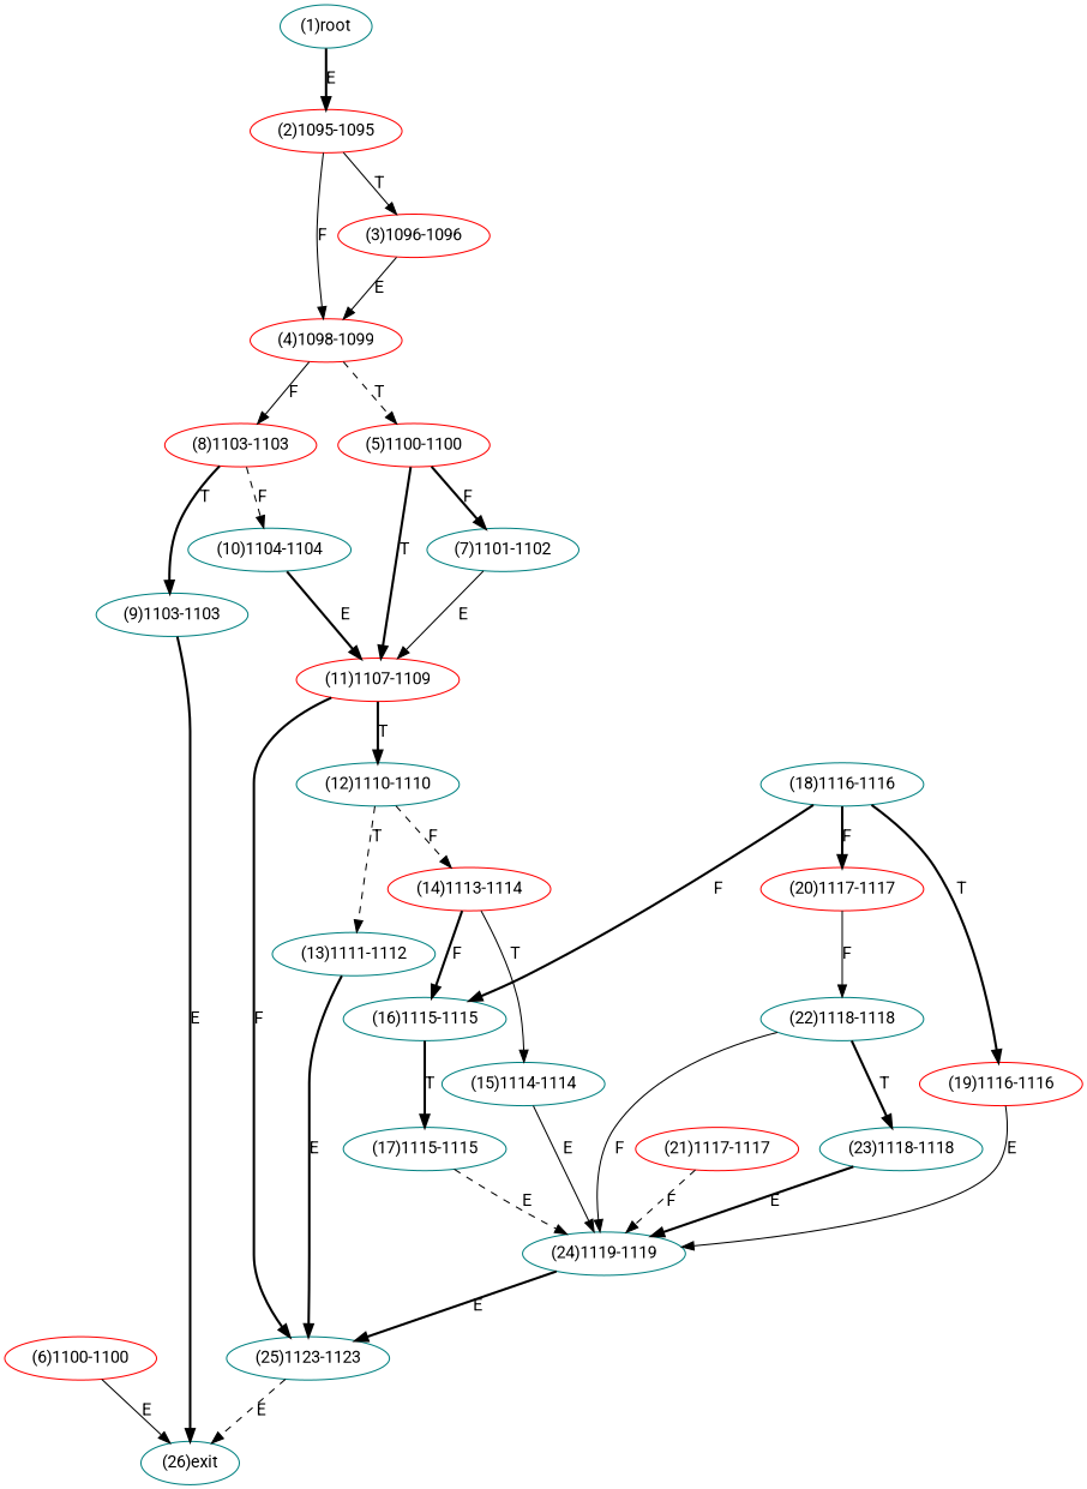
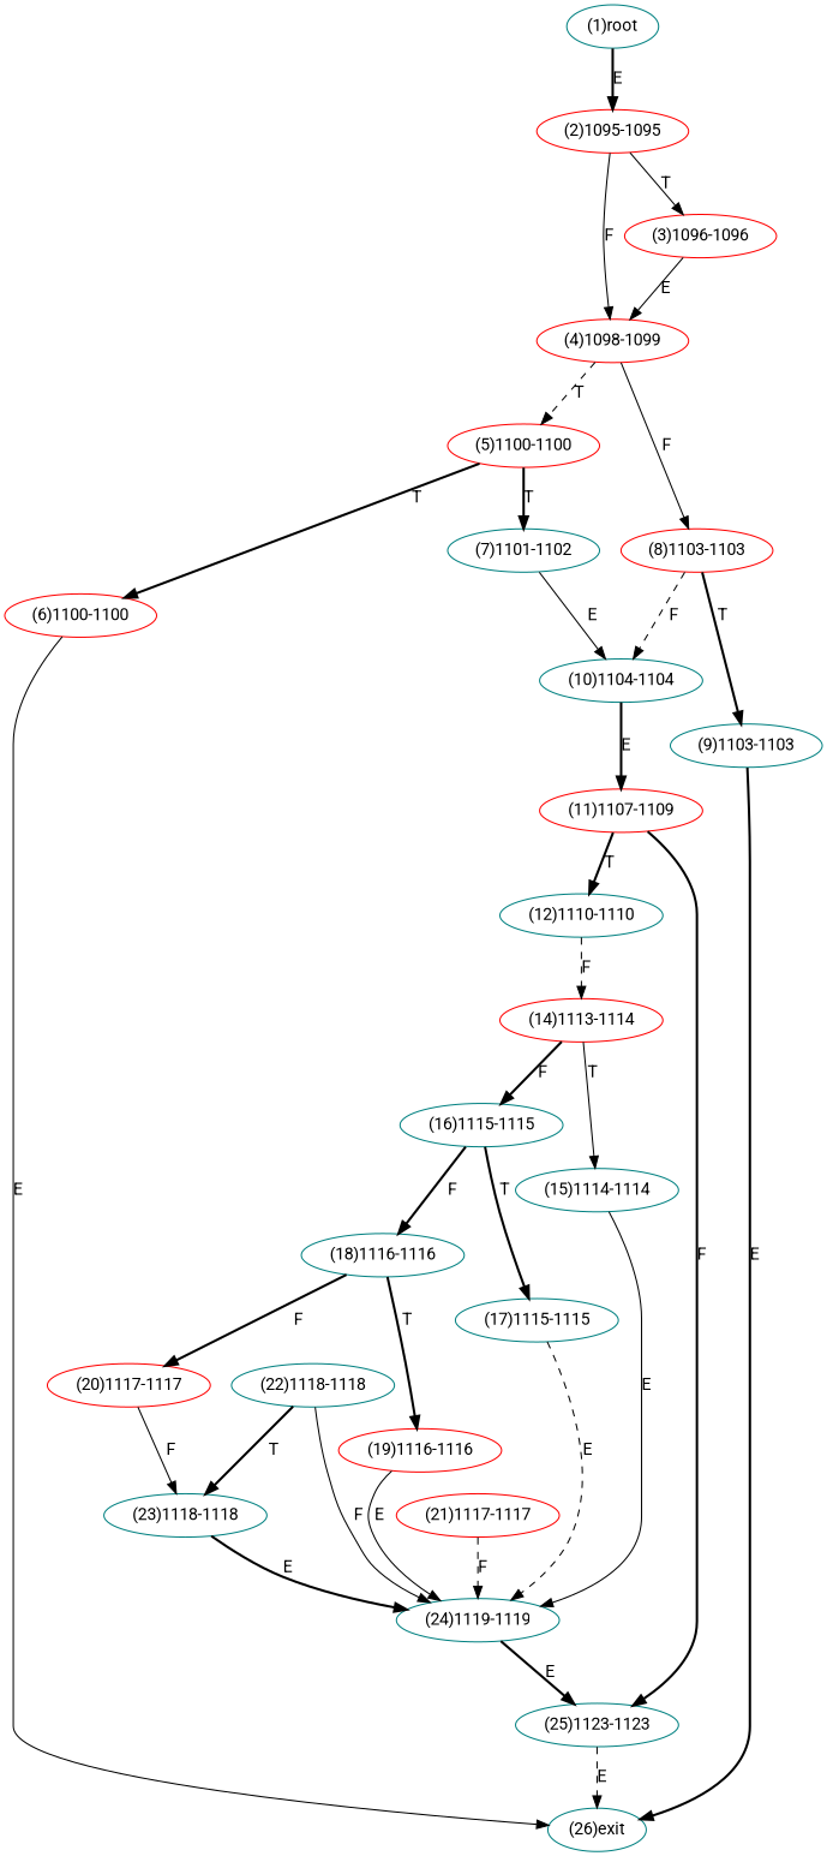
  digraph {
    fontname=Roboto
    node [color=teal fontname=Roboto]
    edge [fontname=Roboto style=bold]
    n1 [label="(1)root"]
    n2 [color=red label="(2)1095-1095"]
    n3 [color=red label="(3)1096-1096"]
    n4 [color=red label="(4)1098-1099"]
    n5 [color=red label="(5)1100-1100"]
    n6 [color=red label="(8)1103-1103"]
    n7 [color=red label="(6)1100-1100"]
    n8 [label="(7)1101-1102"]
    n9 [label="(9)1103-1103"]
    n10 [label="(10)1104-1104"]
    n11 [label="(26)exit"]
    n12 [color=red label="(11)1107-1109"]
    n13 [label="(12)1110-1110"]
    n14 [label="(25)1123-1123"]
-   n15 [label="(13)1111-1112"]
    n16 [color=red label="(14)1113-1114"]
    n17 [label="(15)1114-1114"]
    n18 [label="(16)1115-1115"]
    n19 [label="(24)1119-1119"]
    n20 [label="(17)1115-1115"]
    n21 [label="(18)1116-1116"]
    n22 [color=red label="(19)1116-1116"]
    n23 [color=red label="(20)1117-1117"]
    n24 [label="(22)1118-1118"]
    n25 [color=red label="(21)1117-1117"]
    n26 [label="(23)1118-1118"]
    n1 -> n2 [label=E]
    n2 -> n3 [label=T style=solid]
    n2 -> n4 [label=F style=solid]
    n3 -> n4 [label=E style=solid]
    n4 -> n5 [label=T style=dashed]
    n4 -> n6 [label=F style=solid]
-   n5 -> n12 [label=T]
-   n5 -> n8 [label=F]
+   n5 -> n7 [label=T]
+   n5 -> n8 [label=T]
    n6 -> n9 [label=T]
    n6 -> n10 [label=F style=dashed]
    n7 -> n11 [label=E style=solid]
-   n8 -> n12 [label=E style=solid]
+   n8 -> n10 [label=E style=solid]
    n9 -> n11 [label=E]
    n10 -> n12 [label=E]
    n12 -> n13 [label=T]
    n12 -> n14 [label=F]
-   n13 -> n15 [label=T style=dashed]
    n13 -> n16 [label=F style=dashed]
    n14 -> n11 [label=E style=dashed]
-   n15 -> n14 [label=E]
    n16 -> n17 [label=T style=solid]
    n16 -> n18 [label=F]
    n17 -> n19 [label=E style=solid]
    n18 -> n20 [label=T]
-   n21 -> n18 [label=F]
+   n18 -> n21 [label=F]
    n19 -> n14 [label=E]
    n20 -> n19 [label=E style=dashed]
    n21 -> n22 [label=T]
    n21 -> n23 [label=F]
    n22 -> n19 [label=E style=solid]
-   n23 -> n24 [label=F style=solid]
+   n23 -> n26 [label=F style=solid]
    n24 -> n19 [label=F style=solid]
    n24 -> n26 [label=T]
    n25 -> n19 [label=F style=dashed]
    n26 -> n19 [label=E]
  }
